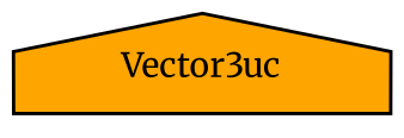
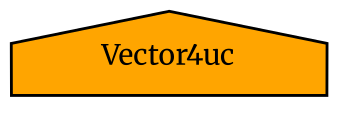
  digraph {
    rankdir=TB
    fontname=Merriweather
-   n1 [color=black fillcolor=orange fontname=Merriweather fontsize=10 height=0.2 label=Vector3uc shape=house style=filled width=0.4]
+   n1 [color=black fillcolor=orange fontname=Merriweather fontsize=10 height=0.2 label=Vector4uc shape=house style=filled width=0.4]
  }
